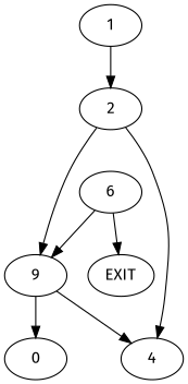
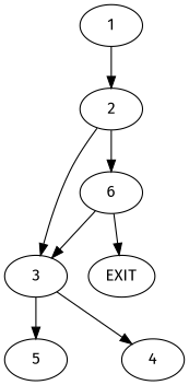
  digraph {
    fontname="Fira Sans"
    node [fontname="Fira Sans"]
    edge [fontname="Fira Sans"]
    1
    2
    n3 [label=EXIT]
-   3 [label=9]
+   3
    6
    4
-   5 [label=0]
+   5
    1 -> 2
    2 -> 3
-   2 -> 4
+   2 -> 6
    3 -> 4
    3 -> 5
    6 -> n3
    6 -> 3
  }
